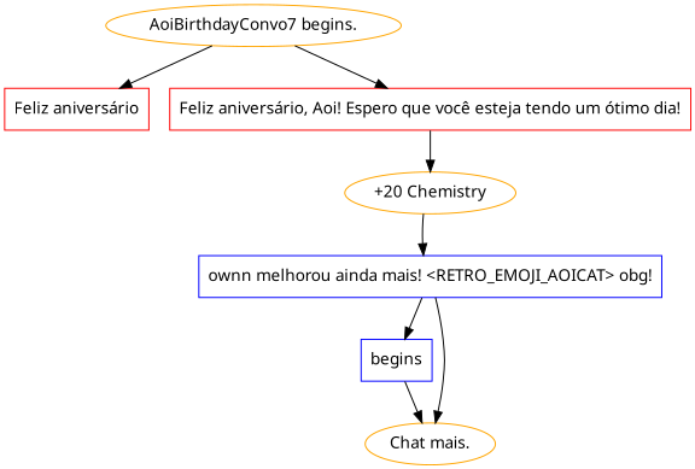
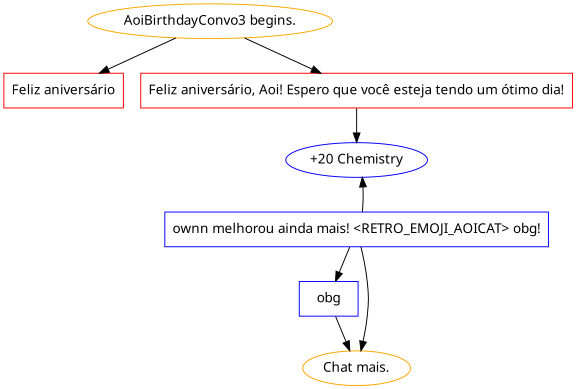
  digraph {
    fontname="Noto Sans"
    node [color=orange fontname="Noto Sans" shape=box]
    edge [fontname="Noto Sans"]
-   "AoiBirthdayConvo3 begins." [label="AoiBirthdayConvo7 begins." shape=""]
+   "AoiBirthdayConvo3 begins." [shape=""]
    n2 [color=red label="Feliz aniversário"]
    n3 [color=red label="Feliz aniversário, Aoi! Espero que você esteja tendo um ótimo dia!"]
-   n4 [label="+20 Chemistry" shape=""]
-   n5 [color=blue label=begins]
+   n4 [color=blue label="+20 Chemistry" shape=""]
+   n5 [color=blue label=obg]
    n6 [label="Chat mais." shape=""]
    n7 [color=blue label="ownn melhorou ainda mais! <RETRO_EMOJI_AOICAT> obg!"]
    "AoiBirthdayConvo3 begins." -> n2
    "AoiBirthdayConvo3 begins." -> n3
    n3 -> n4
-   n4 -> n7
+   n7 -> n4
    n5 -> n6
    n7 -> n5
    n7 -> n6
  }
